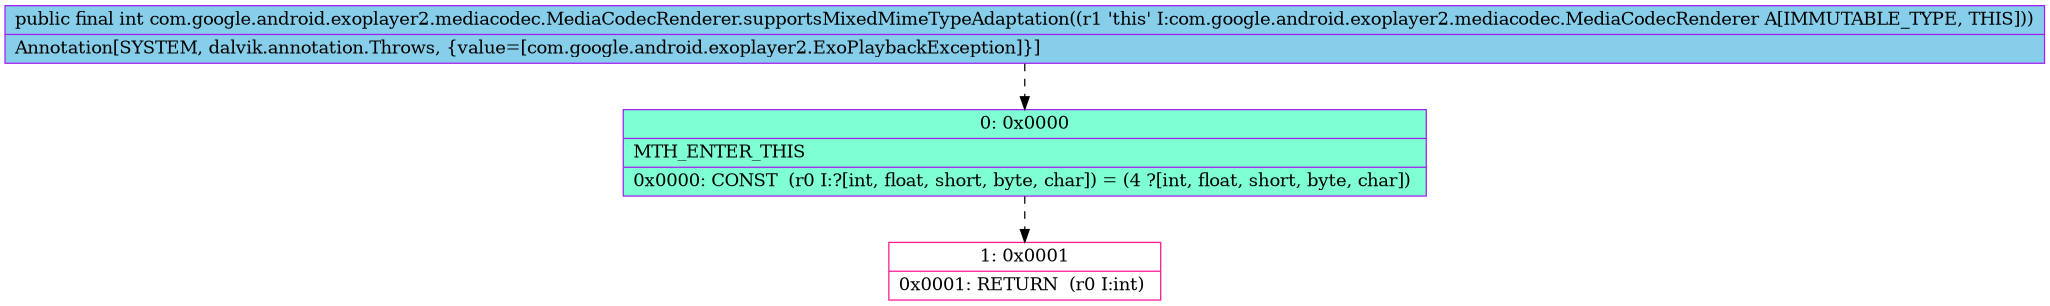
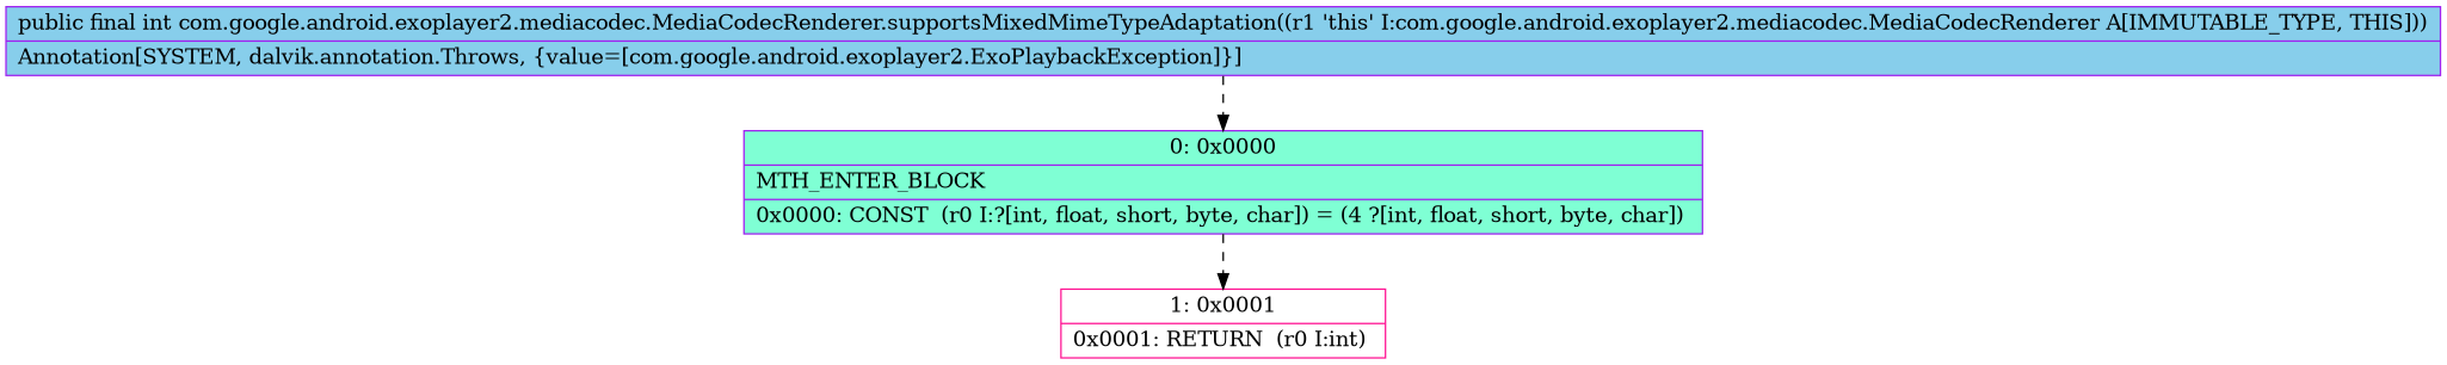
  digraph {
    node [shape=record style=filled color=purple]
    edge [style=dashed]
-   n1 [label="{0\:\ 0x0000|MTH_ENTER_THIS\l|0x0000: CONST  (r0 I:?[int, float, short, byte, char]) = (4 ?[int, float, short, byte, char]) \l}" fillcolor=aquamarine]
+   n1 [label="{0\:\ 0x0000|MTH_ENTER_BLOCK\l|0x0000: CONST  (r0 I:?[int, float, short, byte, char]) = (4 ?[int, float, short, byte, char]) \l}" fillcolor=aquamarine]
    n2 [label="{1\:\ 0x0001|0x0001: RETURN  (r0 I:int) \l}" fillcolor=white color=deeppink]
    n3 [label="{public final int com.google.android.exoplayer2.mediacodec.MediaCodecRenderer.supportsMixedMimeTypeAdaptation((r1 'this' I:com.google.android.exoplayer2.mediacodec.MediaCodecRenderer A[IMMUTABLE_TYPE, THIS]))  | Annotation[SYSTEM, dalvik.annotation.Throws, \{value=[com.google.android.exoplayer2.ExoPlaybackException]\}]\l}" fillcolor=skyblue]
    n1 -> n2
    n3 -> n1
  }
